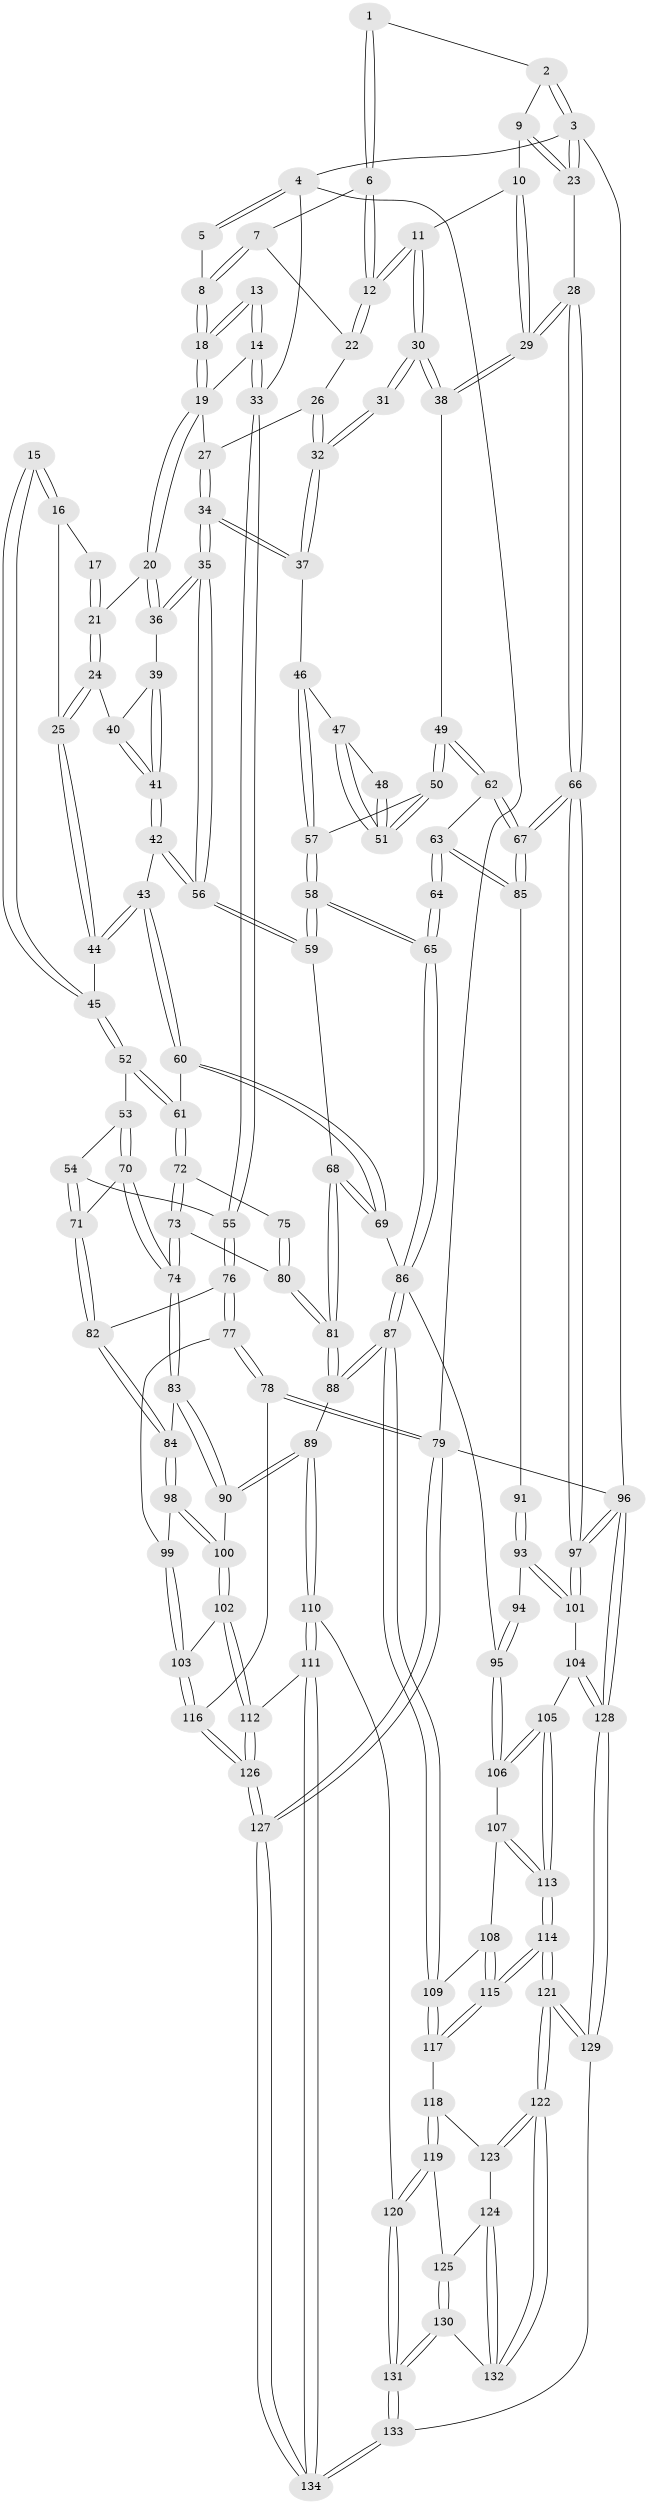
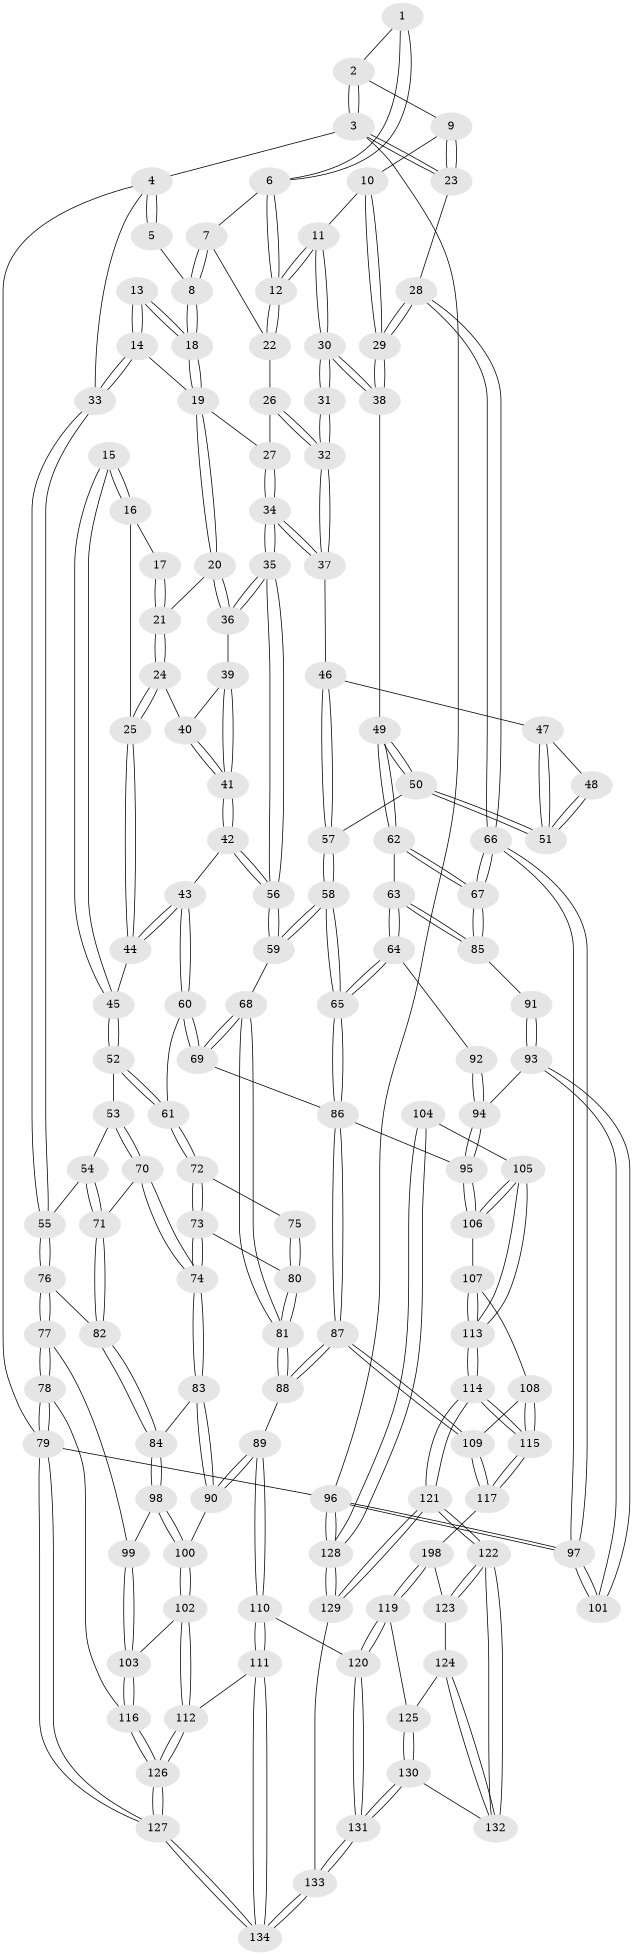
  graph {
    node [color=gray90 style=filled]
    1
    2
    6
    3
    9
    7
    12
    4
    23
    96
    10
    5
    33
    79
    28
    97
    128
    8
    55
    127
    18
    22
    26
    19
    11
    29
    30
    38
    31
    13
    14
    15
    16
    45
    17
    25
    52
    21
    44
    24
    20
    27
    36
    34
    39
    40
    32
    66
    41
    37
    35
    67
    49
    46
    76
    56
    59
    47
    57
    50
    62
    42
    43
    60
    61
    69
    53
    48
    51
    58
    63
    54
    70
    72
    71
    74
    82
    77
    68
    65
    86
    81
    75
    73
    64
    85
+   92
    91
    94
    87
    95
    101
    88
    80
    83
    84
    90
    78
    99
    116
    103
    126
    134
    89
    98
    100
    93
    109
    106
    117
    110
    111
    120
    102
    104
    107
    129
    112
    105
    113
    114
    108
    115
-   118
+   118 [label=198]
    131
    121
    122
    119
    123
    125
    124
    130
    133
    132
    1 -- 2
    1 -- 6
    1 -- 6
    2 -- 3
    2 -- 3
    2 -- 9
    6 -- 7
    6 -- 12
    6 -- 12
    3 -- 4
    3 -- 23
    3 -- 23
    3 -- 96
    9 -- 23
    9 -- 23
    9 -- 10
    7 -- 8
    7 -- 8
    7 -- 22
    12 -- 22
    12 -- 22
    4 -- 5
    4 -- 5
    4 -- 33
    4 -- 79
    23 -- 28
    96 -- 97
    96 -- 97
    96 -- 128
    96 -- 128
    10 -- 11
    10 -- 29
    10 -- 29
    5 -- 8
    33 -- 55
    33 -- 55
    79 -- 96
    79 -- 127
    79 -- 127
    28 -- 29
    28 -- 29
    28 -- 66
    28 -- 66
    97 -- 101
    97 -- 101
    128 -- 129
    128 -- 129
    8 -- 18
    8 -- 18
    55 -- 76
    55 -- 76
    127 -- 134
    127 -- 134
    18 -- 19
    18 -- 19
    22 -- 26
    26 -- 27
    26 -- 32
    26 -- 32
    19 -- 20
    19 -- 20
    19 -- 27
    11 -- 12
    11 -- 12
    11 -- 30
    11 -- 30
    29 -- 38
    29 -- 38
    30 -- 38
    30 -- 38
    30 -- 31
    30 -- 31
    38 -- 49
    31 -- 32
    31 -- 32
    13 -- 18
    13 -- 18
    13 -- 14
    13 -- 14
    14 -- 33
    14 -- 33
    14 -- 19
    15 -- 16
    15 -- 16
    15 -- 45
    15 -- 45
    16 -- 17
    16 -- 25
    45 -- 52
    45 -- 52
    17 -- 21
    17 -- 21
    25 -- 44
    25 -- 44
    52 -- 61
    52 -- 61
    52 -- 53
    21 -- 24
    21 -- 24
    44 -- 45
    24 -- 25
    24 -- 25
    24 -- 40
    20 -- 21
    20 -- 36
    20 -- 36
    27 -- 34
    27 -- 34
    36 -- 39
    34 -- 37
    34 -- 37
    34 -- 35
    34 -- 35
    39 -- 40
    39 -- 41
    39 -- 41
    40 -- 41
    40 -- 41
    32 -- 37
    32 -- 37
    66 -- 97
    66 -- 97
    66 -- 67
    66 -- 67
    41 -- 42
    41 -- 42
    37 -- 46
    35 -- 36
    35 -- 36
    35 -- 56
    35 -- 56
    67 -- 85
    67 -- 85
    49 -- 50
    49 -- 50
    49 -- 62
    49 -- 62
    46 -- 47
    46 -- 57
    46 -- 57
    76 -- 82
    76 -- 77
    76 -- 77
    56 -- 59
    56 -- 59
    59 -- 68
    47 -- 48
    47 -- 51
    47 -- 51
    57 -- 58
    57 -- 58
    50 -- 57
    50 -- 51
    50 -- 51
    62 -- 67
    62 -- 67
    62 -- 63
    42 -- 56
    42 -- 56
    42 -- 43
    43 -- 44
    43 -- 44
    43 -- 60
    43 -- 60
    60 -- 61
    60 -- 69
    60 -- 69
    61 -- 72
    61 -- 72
    69 -- 86
    53 -- 54
    53 -- 70
    53 -- 70
    48 -- 51
    48 -- 51
    58 -- 59
    58 -- 59
    58 -- 65
    58 -- 65
    63 -- 64
    63 -- 64
    63 -- 85
    63 -- 85
    54 -- 55
    54 -- 71
    54 -- 71
    70 -- 71
    70 -- 74
    70 -- 74
    72 -- 75
    72 -- 73
    72 -- 73
    71 -- 82
    71 -- 82
    74 -- 83
    74 -- 83
    82 -- 84
    82 -- 84
    77 -- 78
    77 -- 78
    77 -- 99
    68 -- 69
    68 -- 69
    68 -- 81
    68 -- 81
    65 -- 86
    65 -- 86
    86 -- 87
    86 -- 87
    86 -- 95
    81 -- 88
    81 -- 88
    75 -- 80
    75 -- 80
    73 -- 74
    73 -- 74
    73 -- 80
    64 -- 65
    64 -- 65
+   64 -- 92
    85 -- 91
+   92 -- 94
+   92 -- 94
    91 -- 93
    91 -- 93
    94 -- 95
    94 -- 95
    87 -- 88
    87 -- 88
    87 -- 109
    87 -- 109
    95 -- 106
    95 -- 106
-   101 -- 104
    88 -- 89
    80 -- 81
    80 -- 81
    83 -- 84
    83 -- 90
    83 -- 90
    84 -- 98
    84 -- 98
    90 -- 100
    78 -- 79
    78 -- 79
    78 -- 116
    99 -- 103
    99 -- 103
    116 -- 126
    116 -- 126
    103 -- 116
    103 -- 116
    126 -- 127
    126 -- 127
    89 -- 90
    89 -- 90
    89 -- 110
    89 -- 110
    98 -- 99
    98 -- 100
    98 -- 100
    100 -- 102
    100 -- 102
    93 -- 94
    93 -- 101
    93 -- 101
    109 -- 117
    109 -- 117
    106 -- 107
    117 -- 118
    110 -- 111
    110 -- 111
    110 -- 120
    111 -- 134
    111 -- 134
    111 -- 112
    120 -- 131
    120 -- 131
    102 -- 103
    102 -- 112
    102 -- 112
    104 -- 128
    104 -- 128
    104 -- 105
    107 -- 113
    107 -- 113
    107 -- 108
    129 -- 133
    112 -- 126
    112 -- 126
    105 -- 106
    105 -- 106
    105 -- 113
    105 -- 113
    113 -- 114
    113 -- 114
    114 -- 115
    114 -- 115
    114 -- 121
    114 -- 121
    108 -- 109
    108 -- 115
    108 -- 115
    115 -- 117
    115 -- 117
    118 -- 119
    118 -- 119
    118 -- 123
    131 -- 133
    131 -- 133
    121 -- 129
    121 -- 129
    121 -- 122
    121 -- 122
    122 -- 123
    122 -- 123
    122 -- 132
    122 -- 132
    119 -- 120
    119 -- 120
    119 -- 125
    123 -- 124
    125 -- 130
    125 -- 130
    124 -- 125
    124 -- 132
    124 -- 132
    130 -- 131
    130 -- 131
    130 -- 132
    133 -- 134
    133 -- 134
  }
